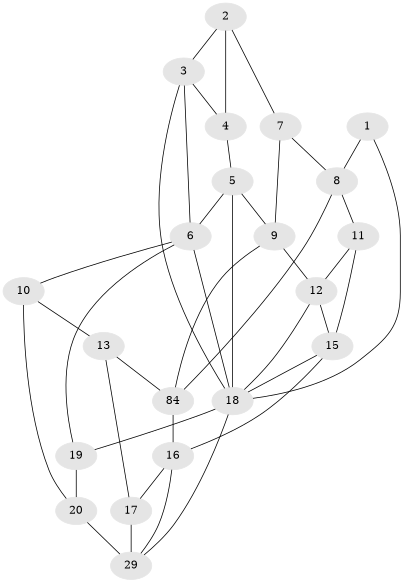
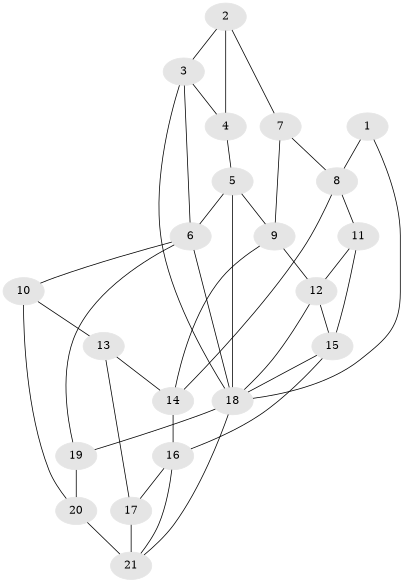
  graph {
    node [color=gray90 style=filled]
    edge [weight=1.0]
    1
    8
    18
    11
-   14 [label=84]
+   14
    19
-   21 [label=29]
+   21
    2
    3
    4
    7
    6
    5
    9
    10
    12
    13
    20
    15
    16
    17
    1 -- 8
    1 -- 18
    8 -- 11
    8 -- 14
    18 -- 19 [weight=2.0]
    18 -- 21
    11 -- 12 [weight=2.0]
    11 -- 15
    14 -- 16 [weight=2.0]
    19 -- 20 [weight=2.0]
    2 -- 3
    2 -- 4 [weight=2.0]
    2 -- 7 [weight=2.0]
    3 -- 18
    3 -- 4
    3 -- 6
    4 -- 5
    7 -- 8
    7 -- 9 [weight=2.0]
    6 -- 18
    6 -- 19
    6 -- 10
    5 -- 18
    5 -- 6
    5 -- 9 [weight=2.0]
    9 -- 14
    9 -- 12
    10 -- 13
    10 -- 20
    12 -- 18
    12 -- 15
    13 -- 14
    13 -- 17 [weight=2.0]
    20 -- 21 [weight=2.0]
    15 -- 18
    15 -- 16 [weight=2.0]
    16 -- 21
    16 -- 17
    17 -- 21
  }
